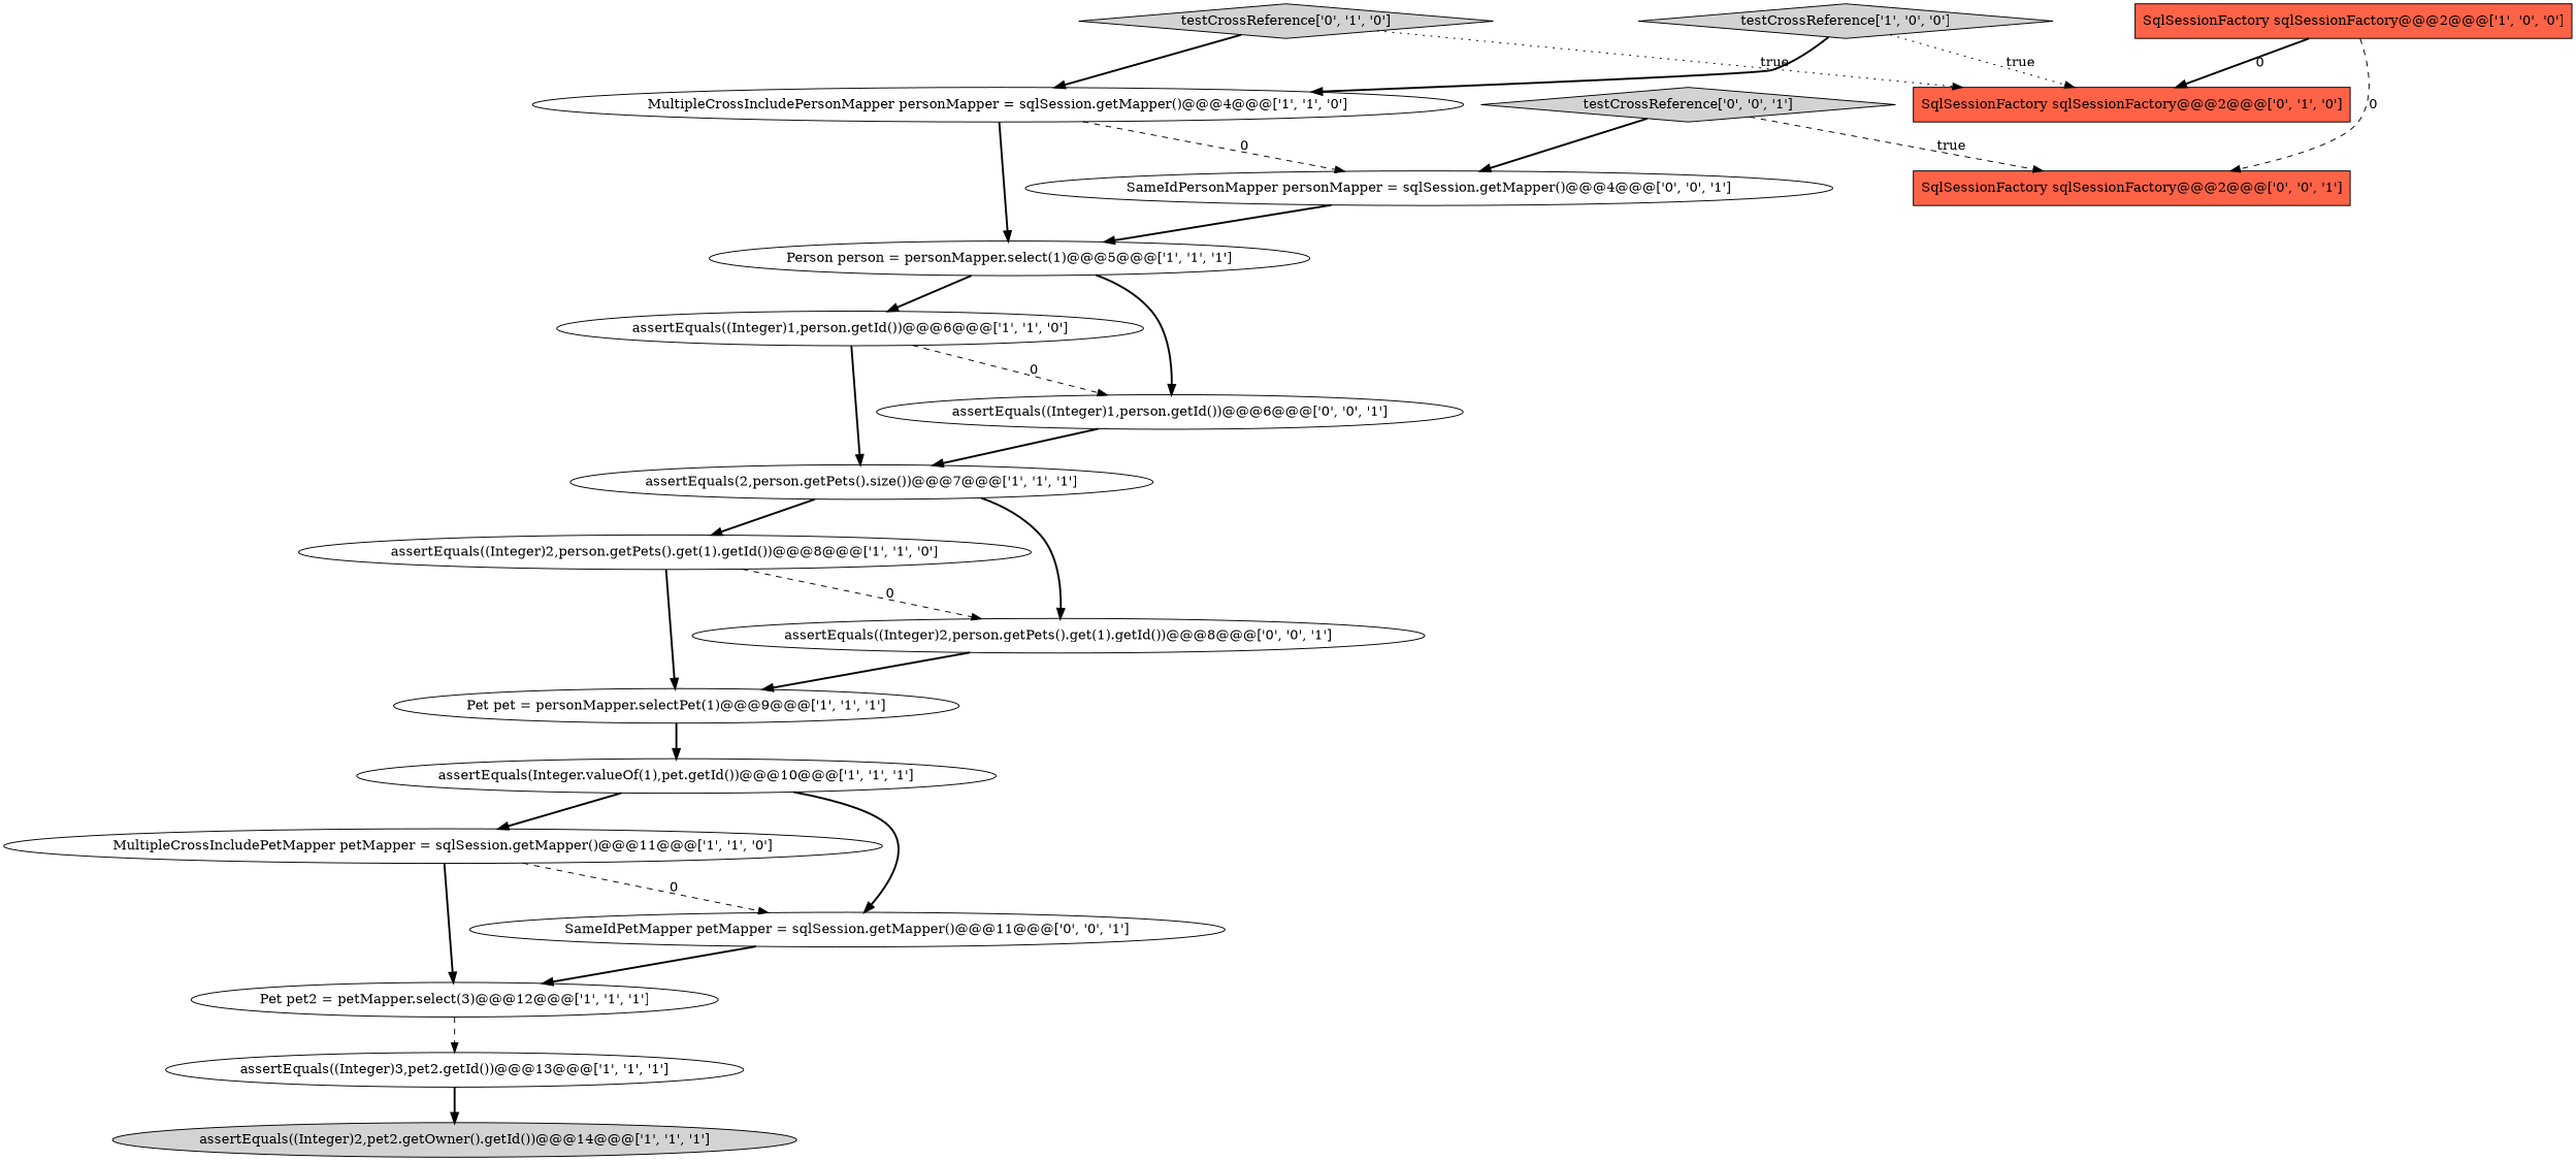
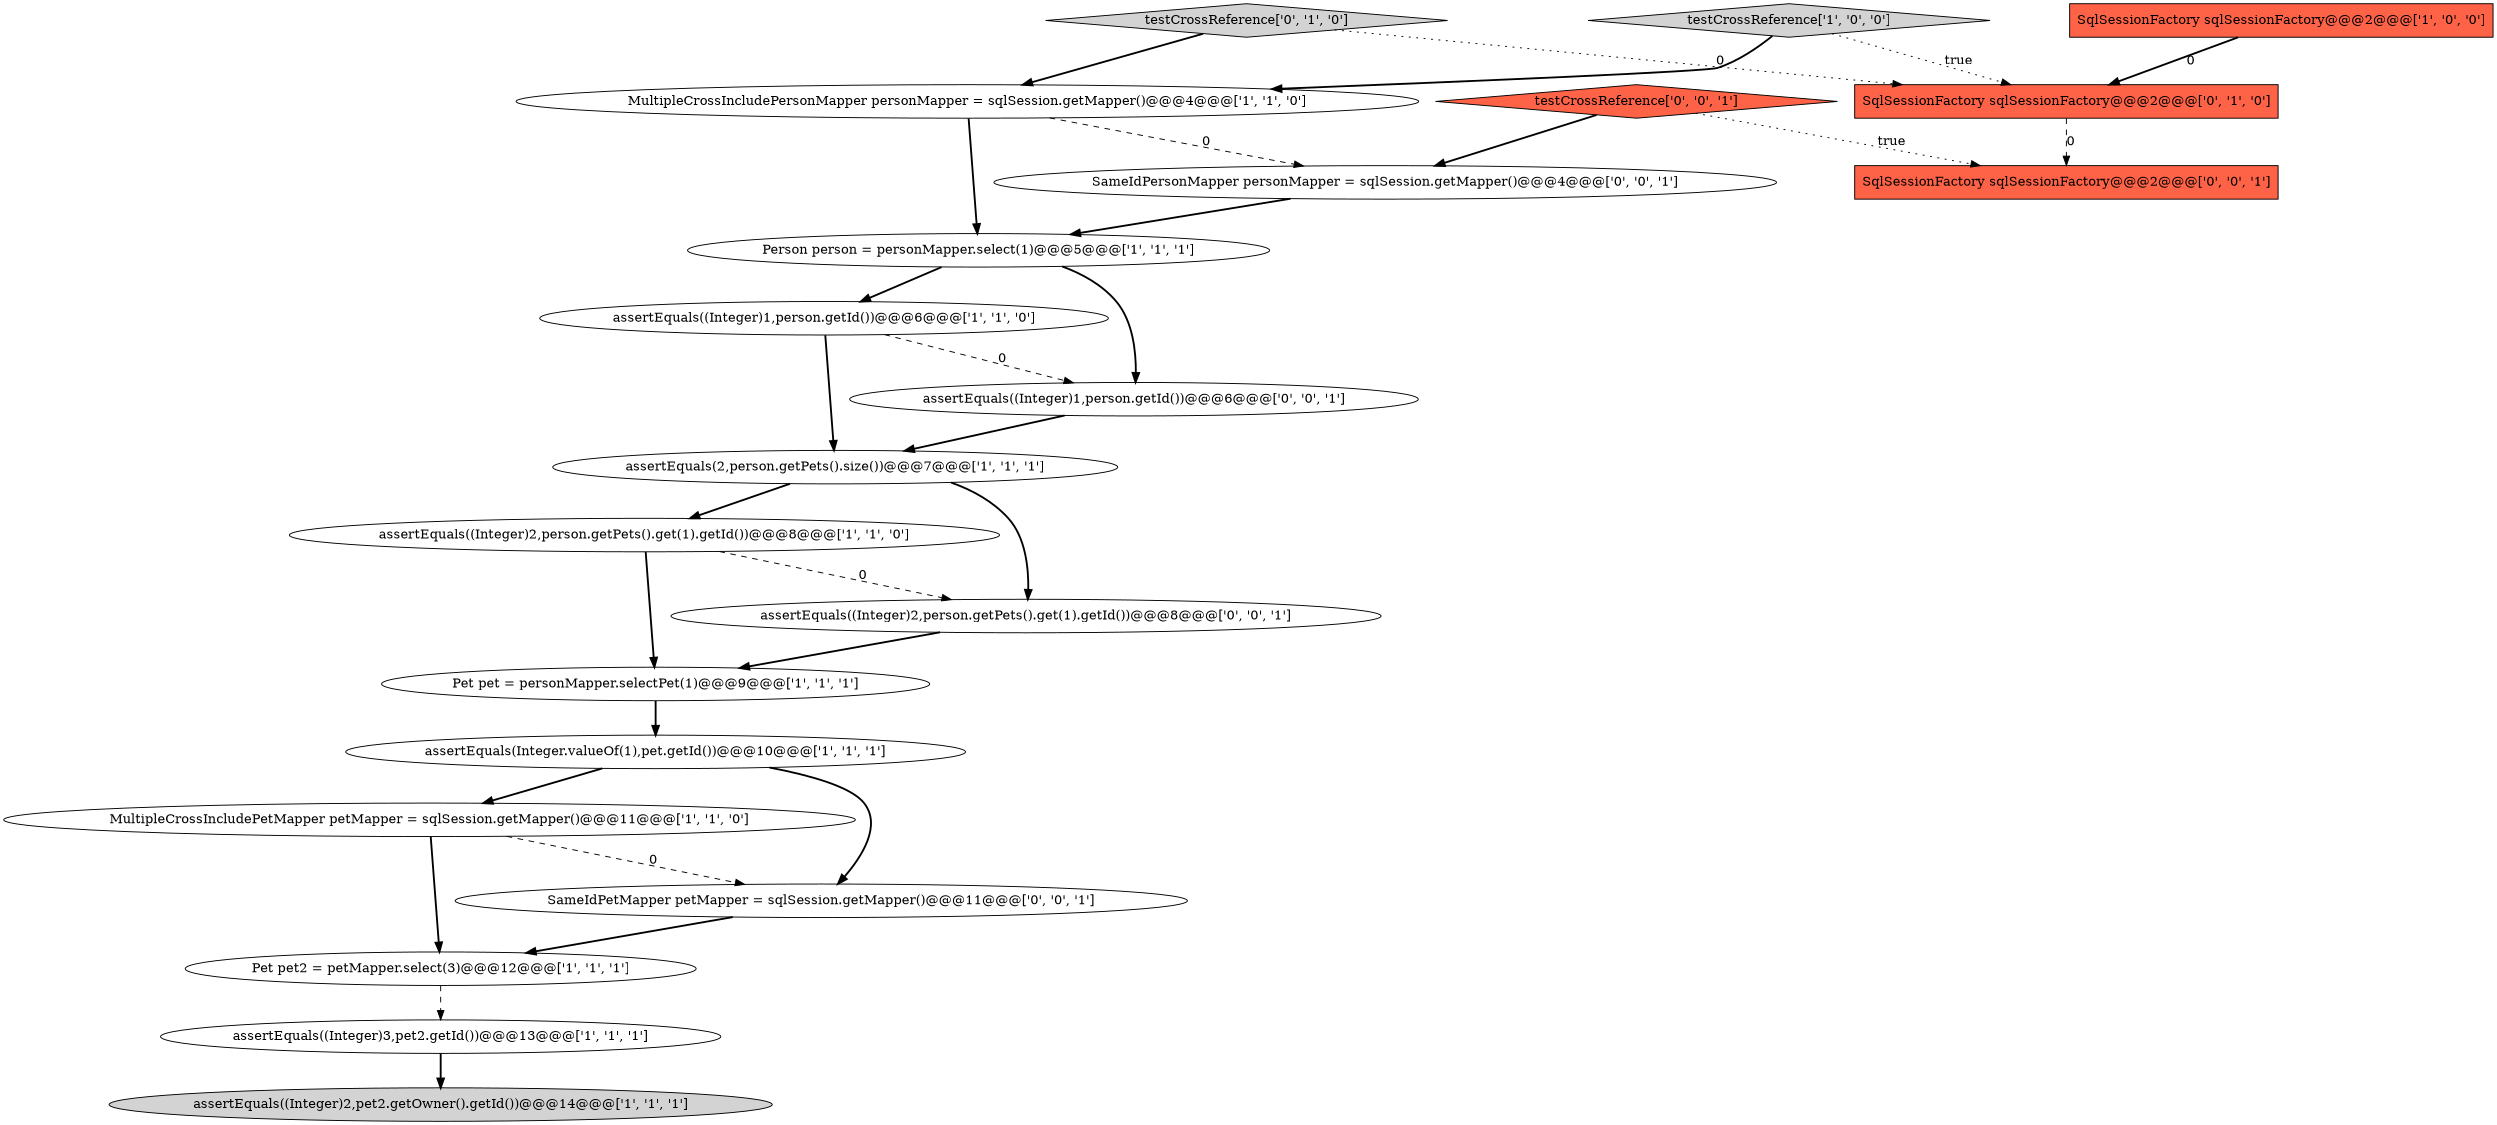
  digraph {
    node [fillcolor=white shape=ellipse style=filled]
    edge [style=bold]
    n1 [label="Pet pet = personMapper.selectPet(1)@@@9@@@['1', '1', '1']"]
    n2 [label="assertEquals(Integer.valueOf(1),pet.getId())@@@10@@@['1', '1', '1']"]
    n3 [label="MultipleCrossIncludePetMapper petMapper = sqlSession.getMapper()@@@11@@@['1', '1', '0']"]
    n4 [label="SameIdPetMapper petMapper = sqlSession.getMapper()@@@11@@@['0', '0', '1']"]
    n5 [label="assertEquals((Integer)3,pet2.getId())@@@13@@@['1', '1', '1']"]
    n6 [fillcolor=lightgray label="assertEquals((Integer)2,pet2.getOwner().getId())@@@14@@@['1', '1', '1']"]
    n7 [label="SameIdPersonMapper personMapper = sqlSession.getMapper()@@@4@@@['0', '0', '1']"]
    n8 [label="Person person = personMapper.select(1)@@@5@@@['1', '1', '1']"]
    n9 [label="assertEquals((Integer)1,person.getId())@@@6@@@['1', '1', '0']"]
    n10 [label="assertEquals((Integer)1,person.getId())@@@6@@@['0', '0', '1']"]
    n11 [label="assertEquals(2,person.getPets().size())@@@7@@@['1', '1', '1']"]
-   n12 [fillcolor=lightgray label="testCrossReference['0', '0', '1']" shape=diamond]
+   n12 [fillcolor=tomato label="testCrossReference['0', '0', '1']" shape=diamond]
    n13 [fillcolor=tomato label="SqlSessionFactory sqlSessionFactory@@@2@@@['0', '0', '1']" shape=box]
    n14 [label="Pet pet2 = petMapper.select(3)@@@12@@@['1', '1', '1']"]
    n15 [fillcolor=lightgray label="testCrossReference['1', '0', '0']" shape=diamond]
    n16 [label="MultipleCrossIncludePersonMapper personMapper = sqlSession.getMapper()@@@4@@@['1', '1', '0']"]
    n17 [fillcolor=tomato label="SqlSessionFactory sqlSessionFactory@@@2@@@['0', '1', '0']" shape=box]
    n18 [fillcolor=tomato label="SqlSessionFactory sqlSessionFactory@@@2@@@['1', '0', '0']" shape=box]
    n19 [label="assertEquals((Integer)2,person.getPets().get(1).getId())@@@8@@@['1', '1', '0']"]
    n20 [label="assertEquals((Integer)2,person.getPets().get(1).getId())@@@8@@@['0', '0', '1']"]
    n21 [fillcolor=lightgray label="testCrossReference['0', '1', '0']" shape=diamond]
    n1 -> n2
    n2 -> n3
    n2 -> n4
    n3 -> n4 [label=0 style=dashed]
    n3 -> n14
    n4 -> n14
    n5 -> n6
    n7 -> n8
    n8 -> n9
    n8 -> n10
    n9 -> n10 [label=0 style=dashed]
    n9 -> n11
    n10 -> n11
    n11 -> n19
    n11 -> n20
    n12 -> n7
-   n12 -> n13 [label=true style=dashed]
+   n12 -> n13 [label=true style=dotted]
    n14 -> n5 [style=dashed]
    n15 -> n16
    n15 -> n17 [label=true style=dotted]
    n16 -> n7 [label=0 style=dashed]
    n16 -> n8
-   n18 -> n13 [label=0 style=dashed]
+   n17 -> n13 [label=0 style=dashed]
    n18 -> n17 [label=0]
    n19 -> n1
    n19 -> n20 [label=0 style=dashed]
    n20 -> n1
    n21 -> n16
-   n21 -> n17 [label=true style=dotted]
+   n21 -> n17 [label=0 style=dotted]
  }
